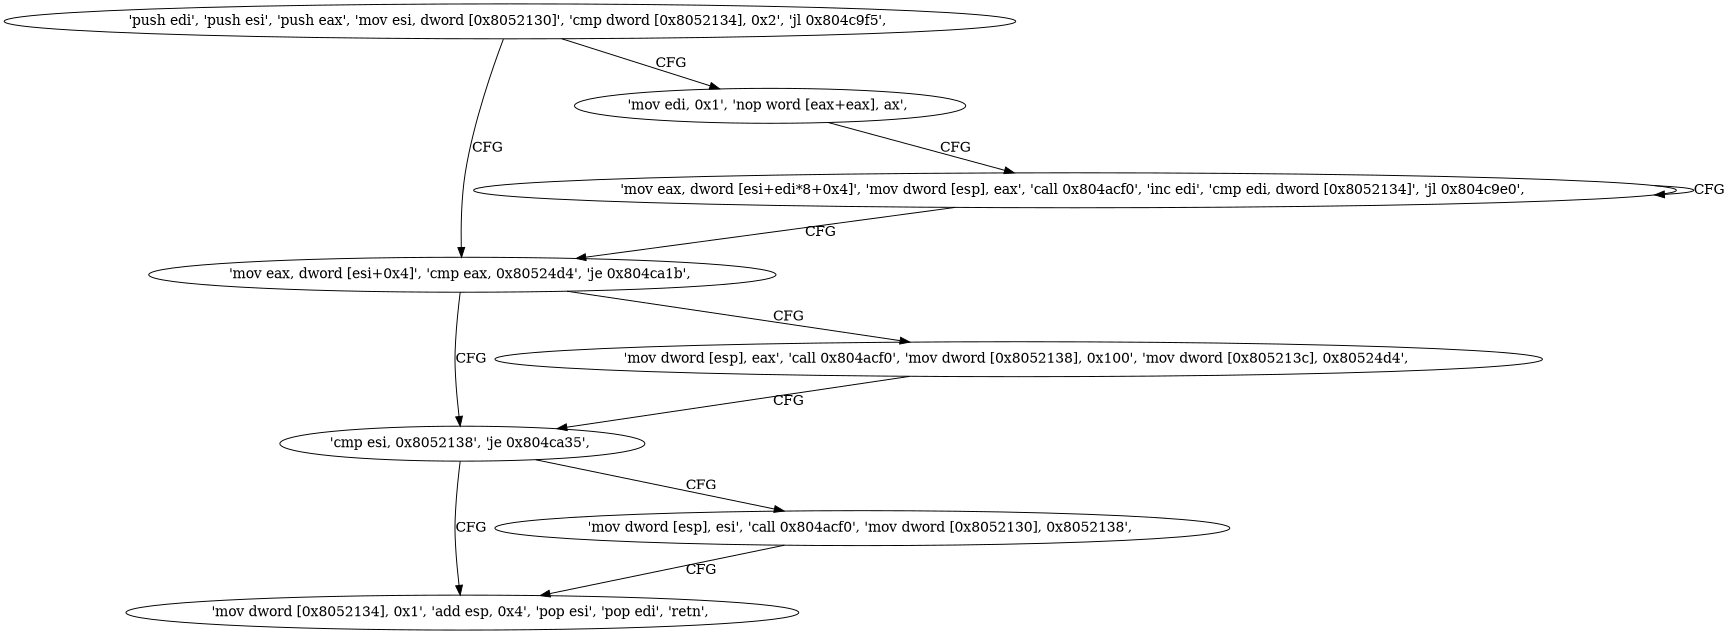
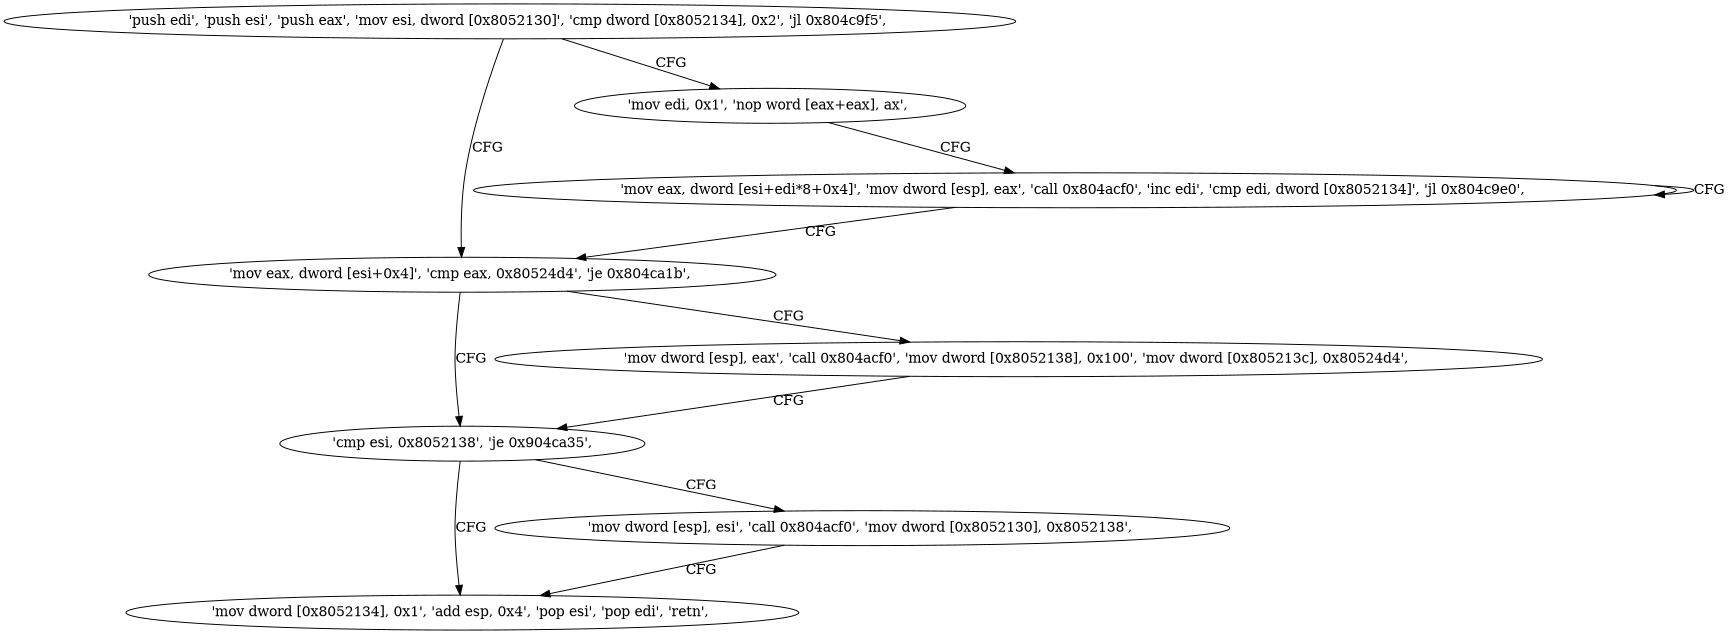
  digraph {
    n1 [label="'push edi', 'push esi', 'push eax', 'mov esi, dword [0x8052130]', 'cmp dword [0x8052134], 0x2', 'jl 0x804c9f5', "]
    n2 [label="'mov eax, dword [esi+0x4]', 'cmp eax, 0x80524d4', 'je 0x804ca1b', "]
    n3 [label="'mov edi, 0x1', 'nop word [eax+eax], ax', "]
-   n4 [label="'cmp esi, 0x8052138', 'je 0x804ca35', "]
+   n4 [label="'cmp esi, 0x8052138', 'je 0x904ca35',"]
    n5 [label="'mov dword [esp], eax', 'call 0x804acf0', 'mov dword [0x8052138], 0x100', 'mov dword [0x805213c], 0x80524d4', "]
    n6 [label="'mov eax, dword [esi+edi*8+0x4]', 'mov dword [esp], eax', 'call 0x804acf0', 'inc edi', 'cmp edi, dword [0x8052134]', 'jl 0x804c9e0', "]
    n7 [label="'mov dword [0x8052134], 0x1', 'add esp, 0x4', 'pop esi', 'pop edi', 'retn', "]
    n8 [label="'mov dword [esp], esi', 'call 0x804acf0', 'mov dword [0x8052130], 0x8052138', "]
    n1 -> n2 [label=CFG]
    n1 -> n3 [label=CFG]
    n2 -> n4 [label=CFG]
    n2 -> n5 [label=CFG]
    n3 -> n6 [label=CFG]
    n4 -> n7 [label=CFG]
    n4 -> n8 [label=CFG]
    n5 -> n4 [label=CFG]
    n6 -> n2 [label=CFG]
    n6 -> n6 [label=CFG]
    n8 -> n7 [label=CFG]
  }
